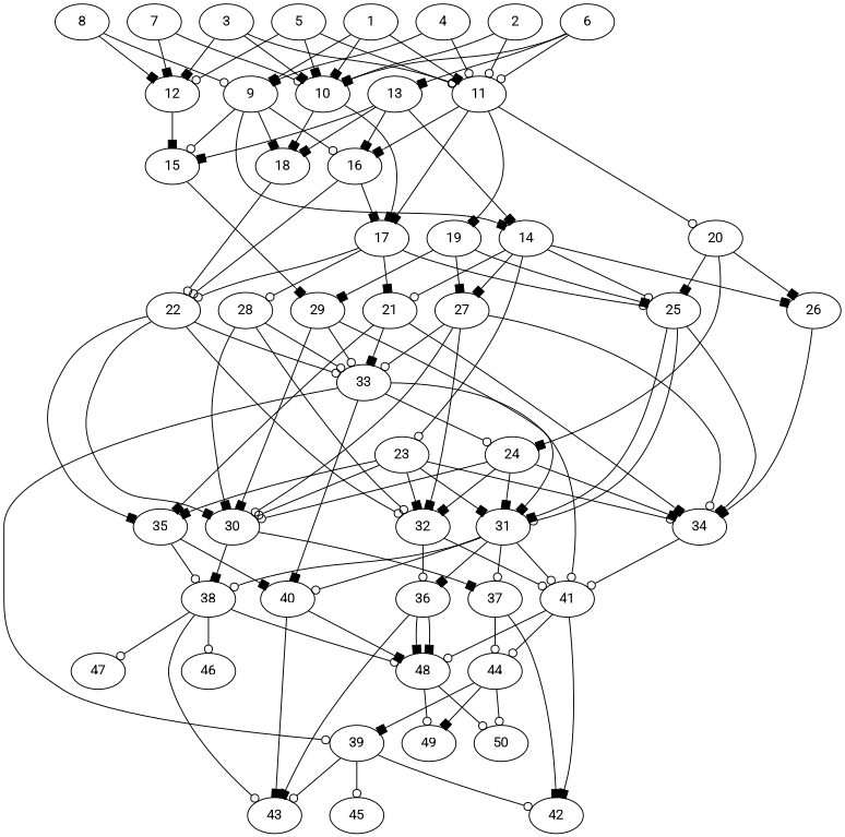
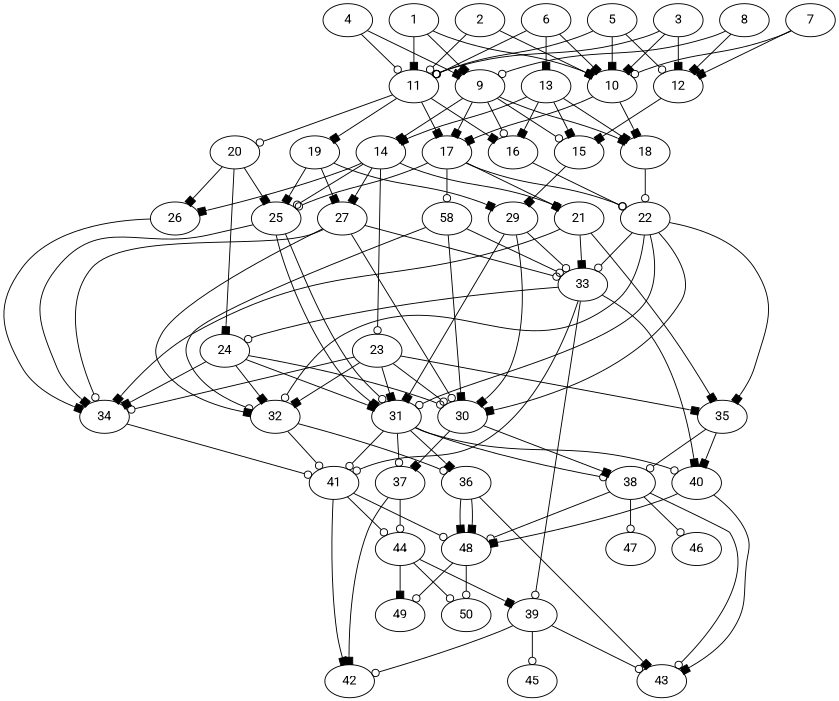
  digraph {
    fontname=Roboto
    node [alpha=0.19 fontname=Roboto]
    edge [arrowhead=box fontname=Roboto]
    1 [expect_size=49164288]
    9 [alpha=0.17 expect_size=33905664]
    10 [alpha=0.09 expect_size=7826432]
    11 [alpha=0.08 expect_size=50843648]
    14 [alpha=0.13 expect_size=44833792]
    15 [alpha=0.15 expect_size=7614464]
    16 [alpha=0.03 expect_size=19557376]
    17 [alpha=0.12 expect_size=19962880]
    18 [alpha=0.08 expect_size=28786688]
    19 [alpha=0.15 expect_size=25620480]
    20 [alpha=0.12 expect_size=18180096]
    21 [alpha=0.08 expect_size=40307712]
    23 [alpha=0.00 expect_size=50984960]
    25 [alpha=0.11 expect_size=31110144]
    26 [alpha=0.01 expect_size=19879936]
    27 [alpha=0.16 expect_size=27481088]
    29 [alpha=0.11 expect_size=27267072]
    22 [alpha=0.03 expect_size=12380160]
-   28 [alpha=0.17 expect_size=8937472]
+   28 [alpha=0.17 expect_size=8937472 label=58]
    24 [alpha=0.15 expect_size=48718848]
    2 [alpha=0.17 expect_size=52409344]
    3 [alpha=0.01 expect_size=9225216]
    12 [alpha=0.16 expect_size=49149952]
    4 [alpha=0.04 expect_size=46105600]
    5 [alpha=0.05 expect_size=10642432]
    6 [alpha=0.00 expect_size=35795968]
    13 [expect_size=42288128]
    7 [alpha=0.04 expect_size=17522688]
    8 [expect_size=20789248]
    33 [alpha=0.01 expect_size=22701056]
    34 [alpha=0.06 expect_size=23064576]
    35 [alpha=0.12 expect_size=10328064]
    30 [alpha=0.06 expect_size=16200704]
    31 [alpha=0.20 expect_size=44844032]
    32 [alpha=0.12 expect_size=15559680]
    40 [alpha=0.11 expect_size=49735680]
    41 [alpha=0.08 expect_size=16122880]
    39 [alpha=0.08 expect_size=23717888]
    38 [alpha=0.11 expect_size=29858816]
    37 [alpha=0.03 expect_size=39494656]
    36 [alpha=0.04 expect_size=37076992]
    43 [alpha=0.09 expect_size=45091840]
    48 [alpha=0.03 expect_size=12387328]
    42 [alpha=0.09 expect_size=15668224]
    44 [alpha=0.07 expect_size=47068160]
    45 [alpha=0.16 expect_size=14003200]
    46 [alpha=0.12 expect_size=42640384]
    47 [alpha=0.16 expect_size=5737472]
    49 [expect_size=38948864]
    50 [expect_size=11427840]
    1 -> 9
    1 -> 10
    1 -> 11
    9 -> 14
    9 -> 15 [arrowhead=odot]
    9 -> 16 [arrowhead=odot]
-   16 -> 17
+   9 -> 17
    9 -> 18
    10 -> 17
    10 -> 18
    11 -> 16
    11 -> 17
    11 -> 19
    11 -> 20 [arrowhead=odot]
    14 -> 21 [arrowhead=odot]
    14 -> 23 [arrowhead=odot]
    14 -> 25 [arrowhead=odot]
    14 -> 26
    14 -> 27
    15 -> 29
    16 -> 22 [arrowhead=odot]
    17 -> 21
    17 -> 25 [arrowhead=odot]
    17 -> 22 [arrowhead=odot]
    17 -> 28 [arrowhead=odot]
    18 -> 22 [arrowhead=odot]
    19 -> 25
    19 -> 27
    19 -> 29
    20 -> 25
    20 -> 26
    20 -> 24
    21 -> 33
    21 -> 34
    21 -> 35
    23 -> 34 [arrowhead=odot]
    23 -> 35
    23 -> 30 [arrowhead=odot]
    23 -> 31
    23 -> 32
    25 -> 34
    25 -> 31
    25 -> 31 [arrowhead=odot]
    26 -> 34
    27 -> 33 [arrowhead=odot]
    27 -> 34 [arrowhead=odot]
    27 -> 30 [arrowhead=odot]
    27 -> 32
    29 -> 33 [arrowhead=odot]
    29 -> 30
    29 -> 31
    22 -> 33 [arrowhead=odot]
    22 -> 35
    22 -> 30
+   22 -> 31 [arrowhead=odot]
    22 -> 32 [arrowhead=odot]
    28 -> 33 [arrowhead=odot]
    28 -> 30
    28 -> 32 [arrowhead=odot]
    24 -> 34
    24 -> 30 [arrowhead=odot]
    24 -> 31
    24 -> 32
    2 -> 10
    2 -> 11 [arrowhead=odot]
    3 -> 10
    3 -> 11 [arrowhead=odot]
    3 -> 12
    12 -> 15
    4 -> 9
    4 -> 11 [arrowhead=odot]
    5 -> 10
    5 -> 11 [arrowhead=odot]
    5 -> 12 [arrowhead=odot]
    6 -> 10
    6 -> 11 [arrowhead=odot]
    6 -> 13
    13 -> 14
    13 -> 15
    13 -> 16
    13 -> 18
    7 -> 10 [arrowhead=odot]
    7 -> 12
    8 -> 9 [arrowhead=odot]
    8 -> 12
    33 -> 24 [arrowhead=odot]
    33 -> 40
    33 -> 41 [arrowhead=odot]
    33 -> 39 [arrowhead=odot]
    34 -> 41 [arrowhead=odot]
    35 -> 40
    35 -> 38 [arrowhead=odot]
    30 -> 38
    30 -> 37
    31 -> 40 [arrowhead=odot]
    31 -> 41 [arrowhead=odot]
    31 -> 38 [arrowhead=odot]
    31 -> 37 [arrowhead=odot]
    31 -> 36
    32 -> 41 [arrowhead=odot]
    32 -> 36 [arrowhead=odot]
    40 -> 43
    40 -> 48
    41 -> 48 [arrowhead=odot]
    41 -> 42
    41 -> 44 [arrowhead=odot]
    39 -> 43 [arrowhead=odot]
    39 -> 42 [arrowhead=odot]
    39 -> 45 [arrowhead=odot]
    38 -> 43 [arrowhead=odot]
    38 -> 48 [arrowhead=odot]
    38 -> 46 [arrowhead=odot]
    38 -> 47 [arrowhead=odot]
    37 -> 42
    37 -> 44 [arrowhead=odot]
    36 -> 43
    36 -> 48
    36 -> 48
    48 -> 49 [arrowhead=odot]
    48 -> 50 [arrowhead=odot]
    44 -> 39
    44 -> 49
    44 -> 50 [arrowhead=odot]
  }
